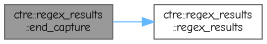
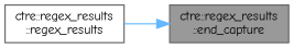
  digraph {
    rankdir=LR
    fontname="Comic Neue"
    node [fontname="Comic Neue" fontsize=10 shape=box style=filled]
    n1 [color=gray40 fillcolor=grey60 fontcolor=black height=0.2 label="ctre::regex_results\l::end_capture" width=0.4]
    n2 [color=grey40 fillcolor=white height=0.2 label="ctre::regex_results\l::regex_results" width=0.4]
-   n1 -> n2 [color=steelblue1 fontname="Comic Neue" fontsize=10 labelfontname=Helvetica labelfontsize=10 style=solid]
+   n2 -> n1 [color=steelblue1 fontname="Comic Neue" fontsize=10 labelfontname=Helvetica labelfontsize=10 style=solid]
  }
